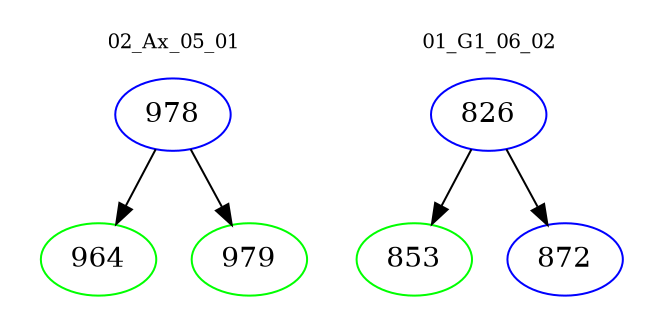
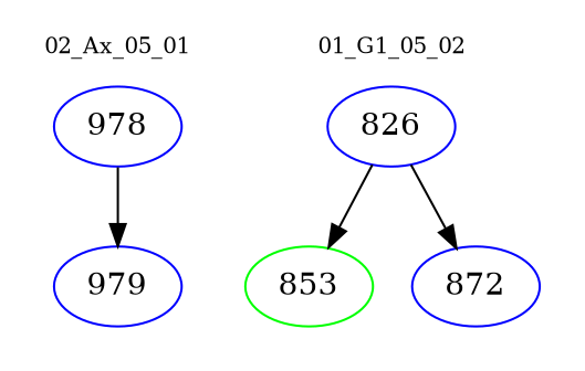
  digraph {
    node [color=blue]
    edge [color=black]
    n1 [label=978]
-   n2 [color=green label=964]
-   n3 [color=green label=979]
+   n3 [label=979]
    n4 [label=826]
    n5 [color=green label=853]
    n6 [label=872]
    subgraph cluster_1 {
      color=white
      fontsize=10
      label="02_Ax_05_01"
      n1
-     n2
      n3
    }
    subgraph cluster_2 {
      color=white
      fontsize=10
-     label="01_G1_06_02"
+     label="01_G1_05_02"
      n4
      n5
      n6
    }
-   n1 -> n2
    n1 -> n3
    n4 -> n5
    n4 -> n6
  }
